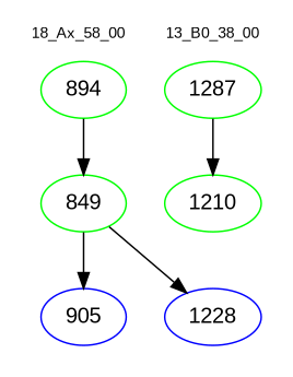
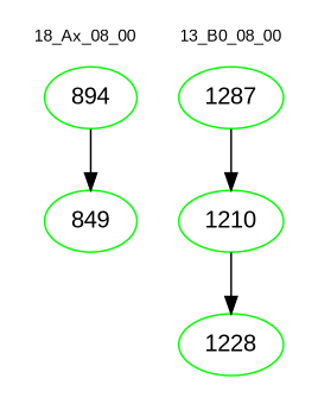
  digraph {
    fontname="Liberation Sans"
    node [color=green fontname="Liberation Sans"]
    edge [color=black fontname="Liberation Sans"]
    n1 [label=894]
    n2 [label=849]
-   n3 [color=blue label=905]
    n4 [label=1287]
    n5 [label=1210]
-   n6 [color=blue label=1228]
+   n6 [label=1228]
    subgraph cluster_1 {
      color=white
      fontsize=10
-     label="18_Ax_58_00"
+     label="18_Ax_08_00"
      n1
      n2
-     n3
    }
    subgraph cluster_2 {
      color=white
      fontsize=10
-     label="13_B0_38_00"
+     label="13_B0_08_00"
      n4
      n5
      n6
    }
    n1 -> n2
-   n2 -> n3
    n4 -> n5
-   n2 -> n6
+   n5 -> n6
  }
